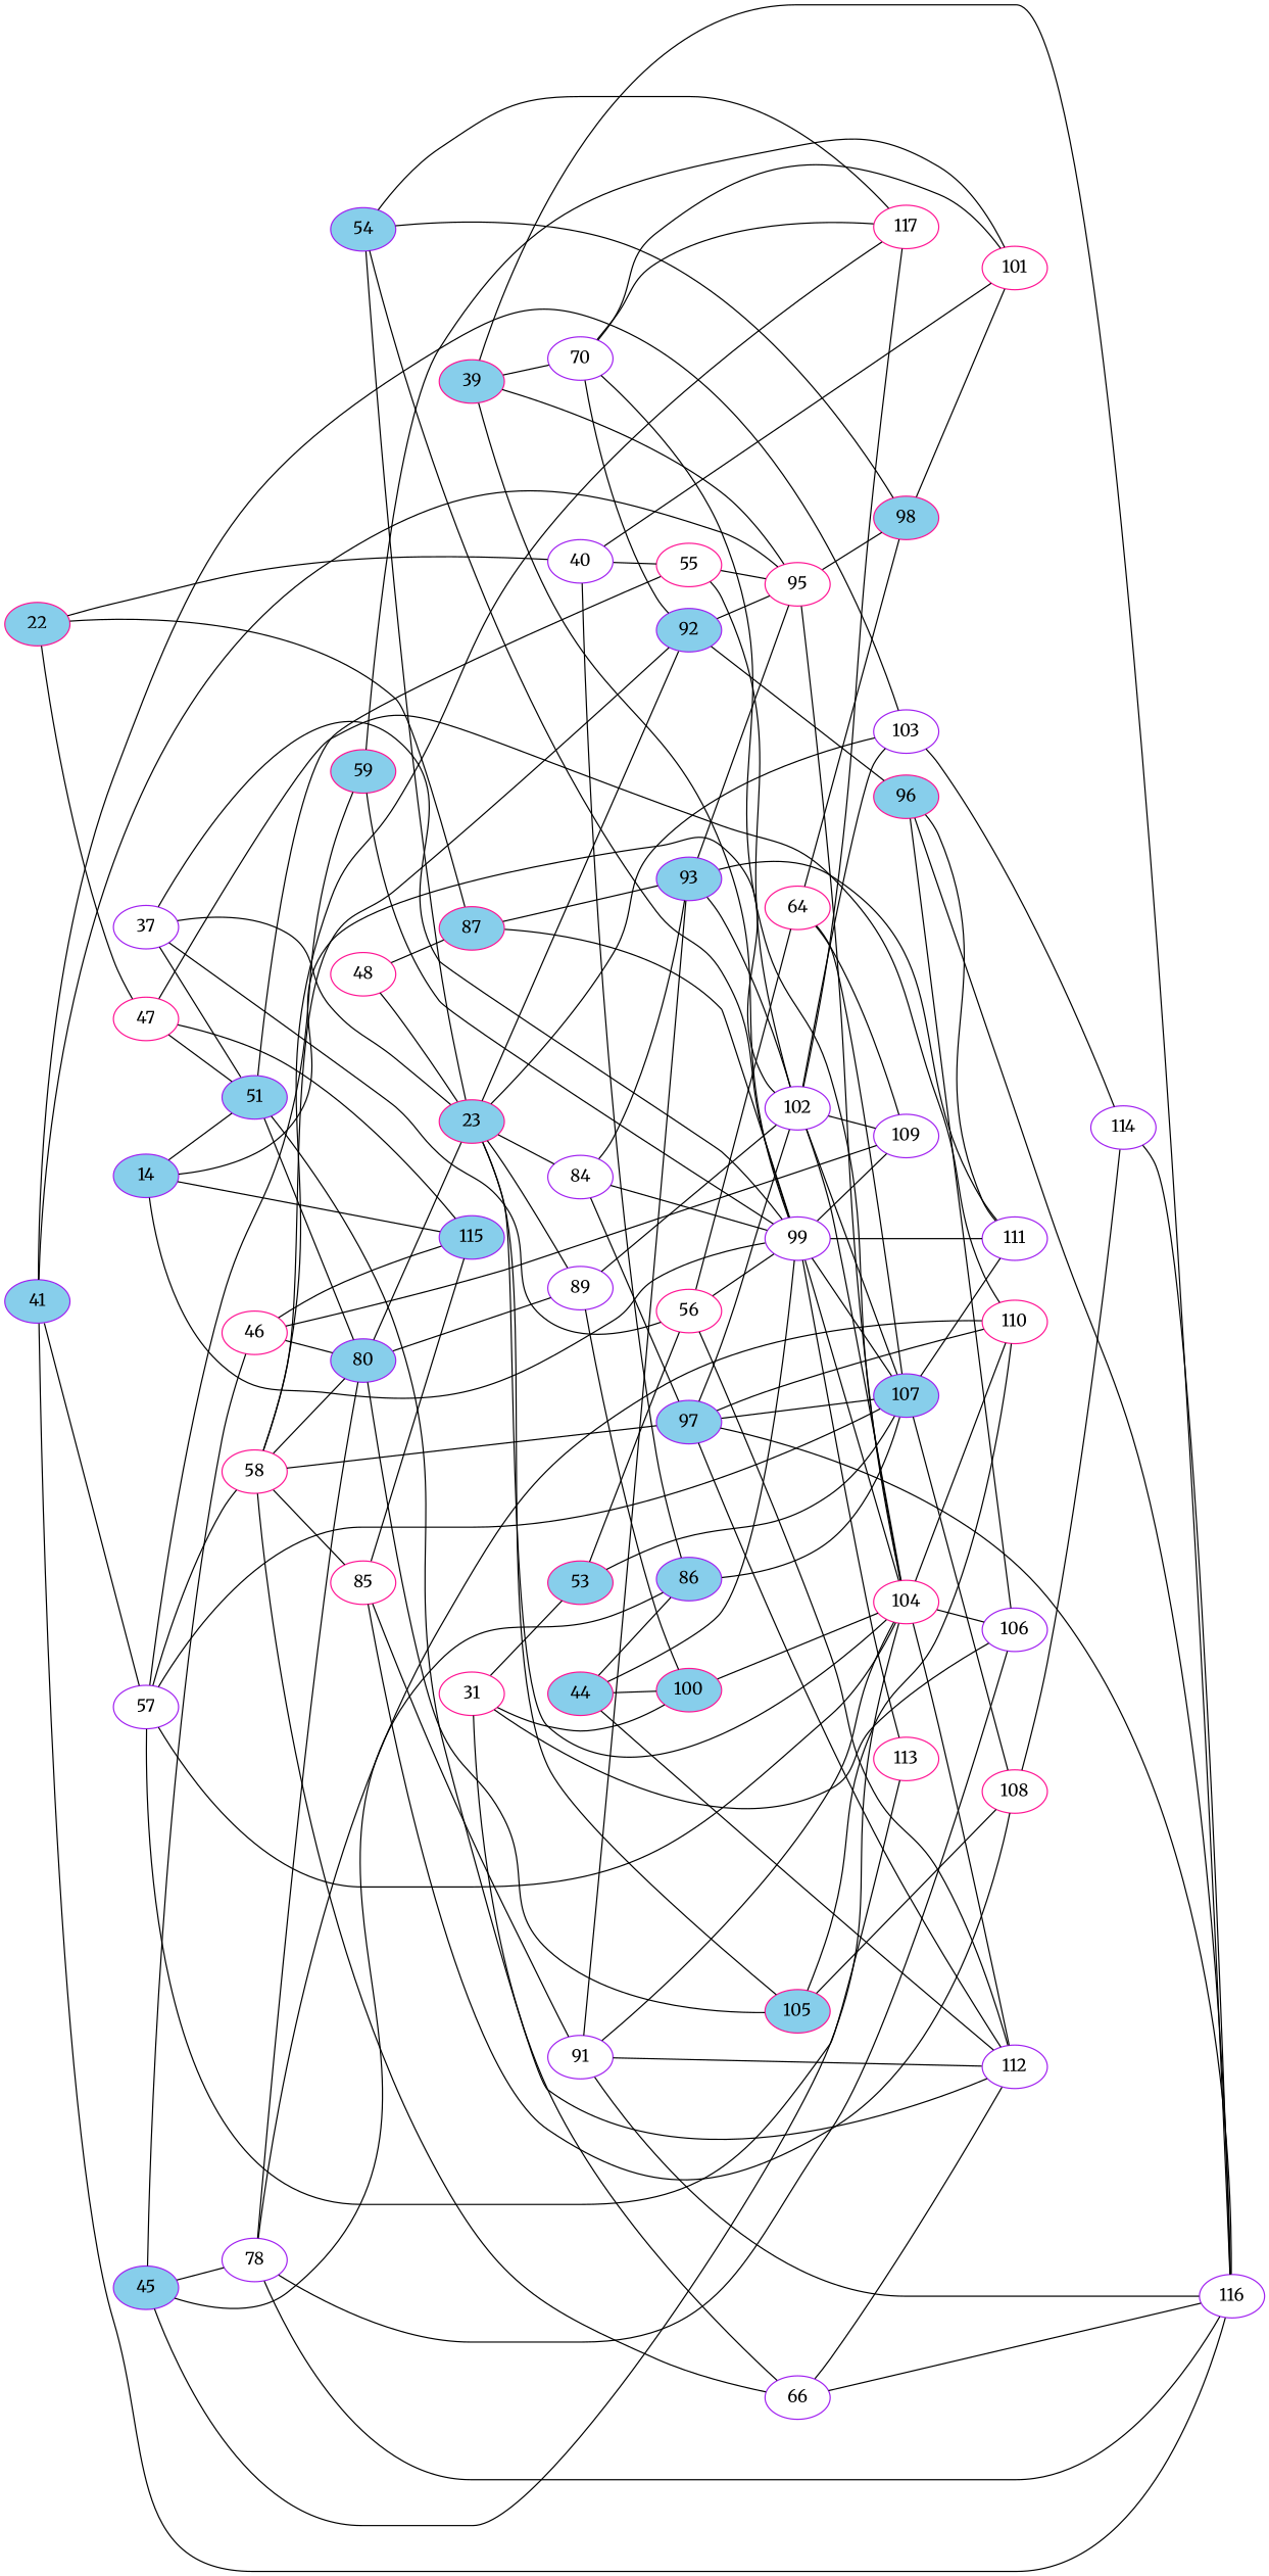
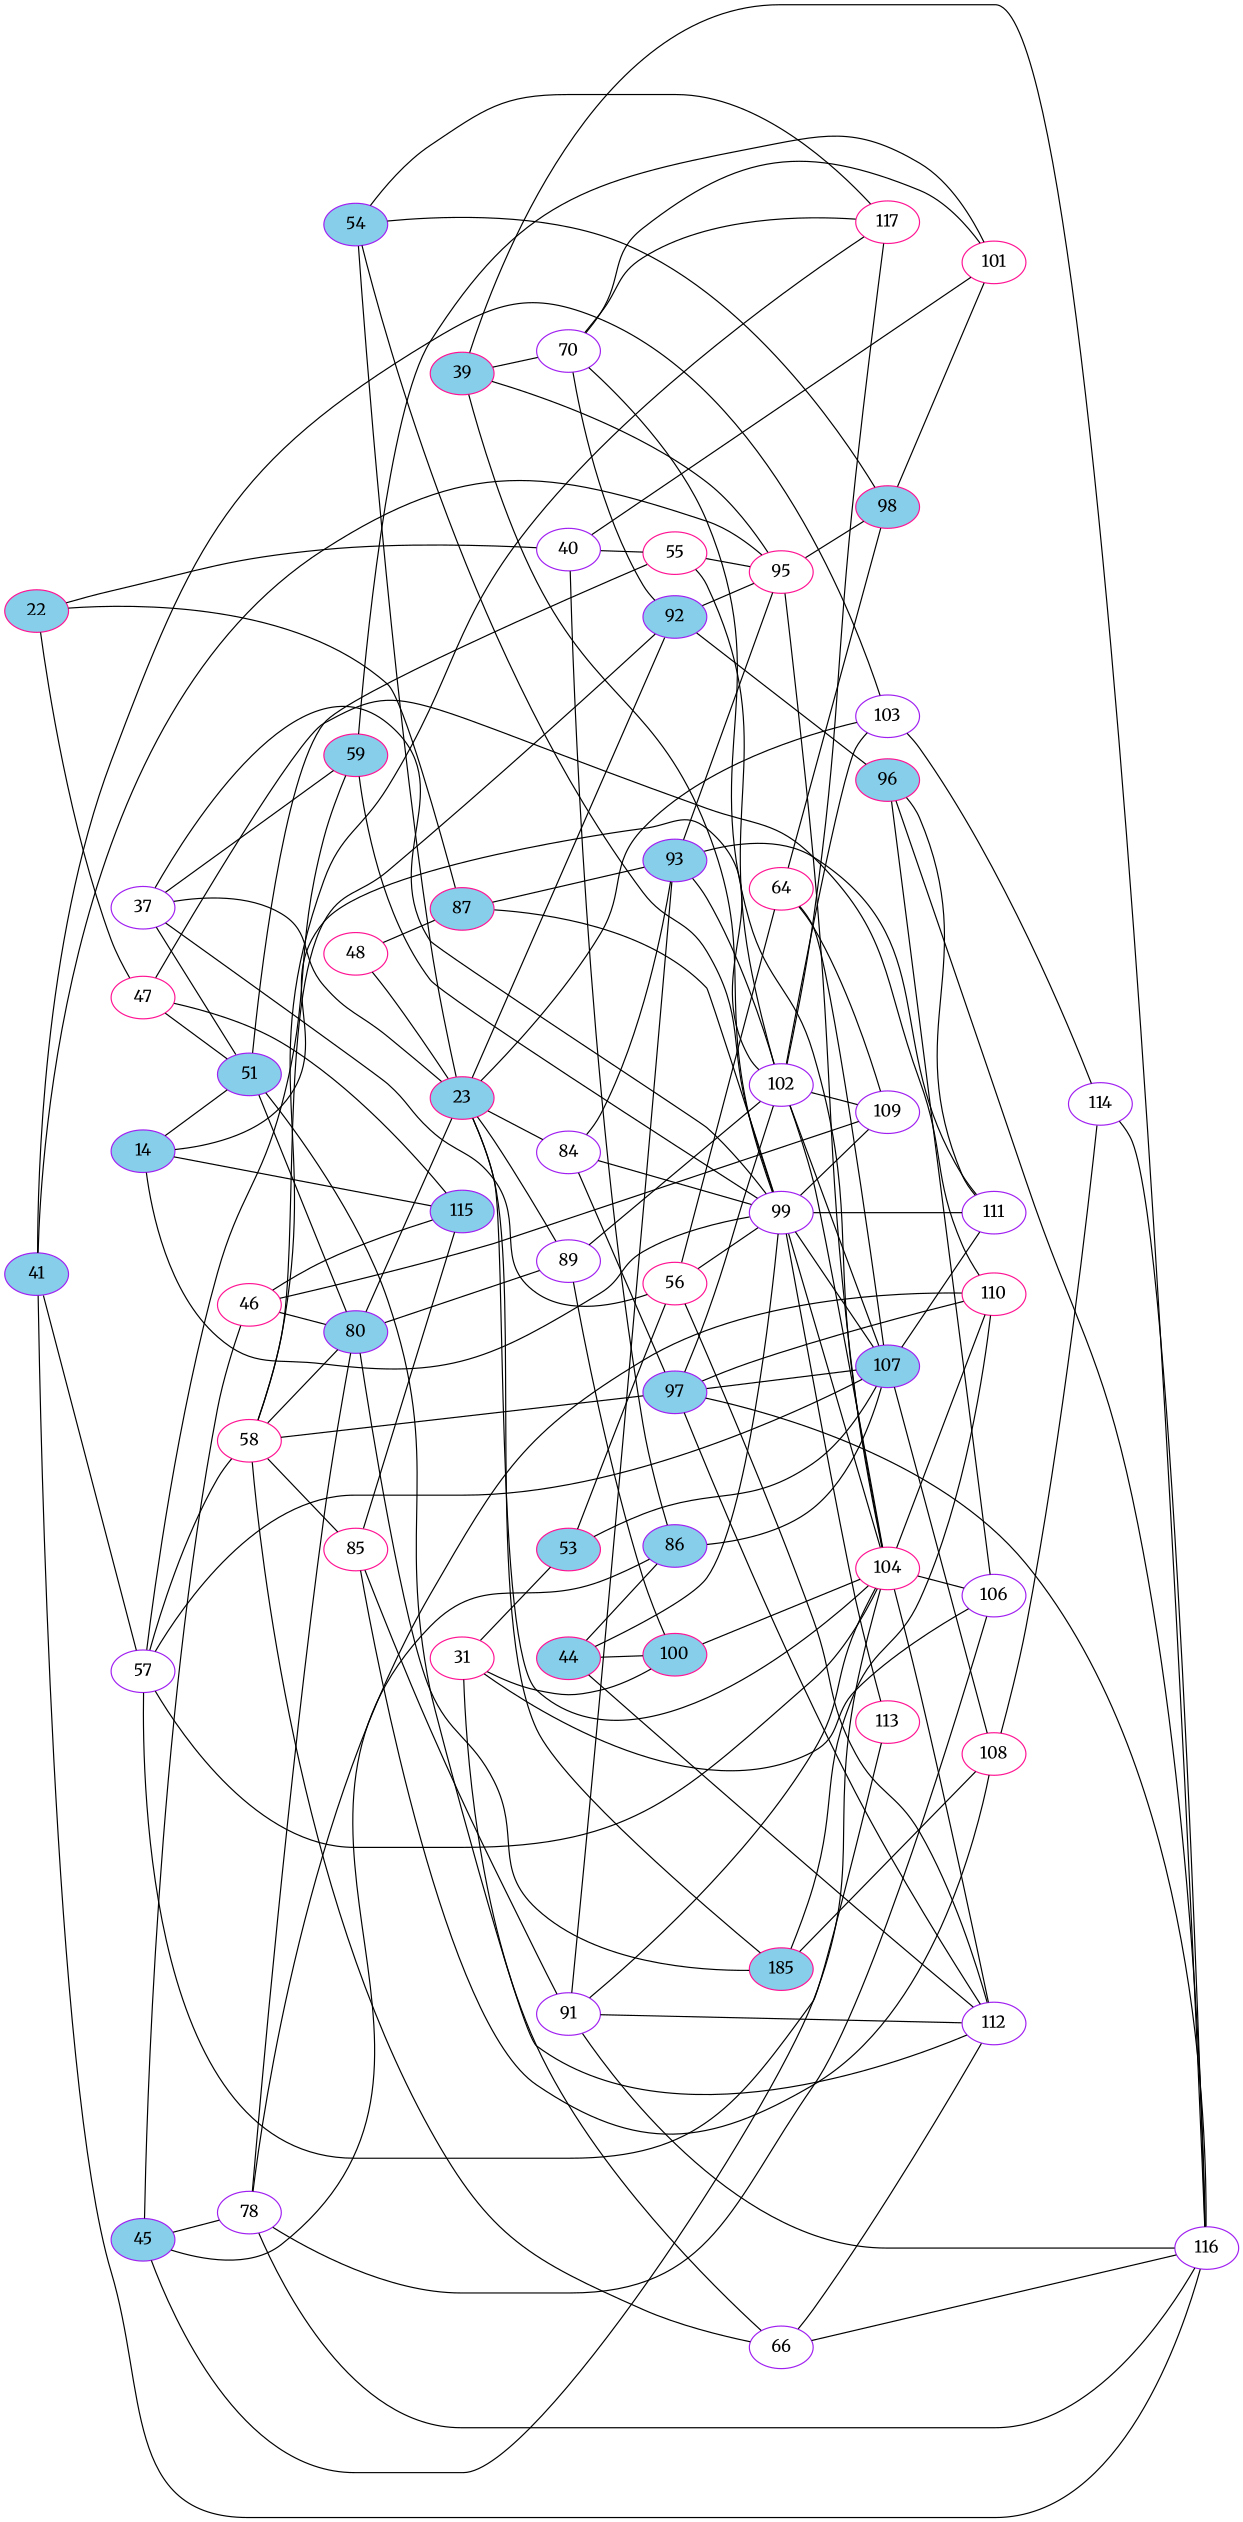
  graph {
    fontname=Merriweather
    rankdir=LR
    node [color=purple fillcolor=white fontname=Merriweather style=filled]
    edge [fontname=Merriweather]
    22 [color=deeppink fillcolor=skyblue]
    40
    47 [color=deeppink]
    87 [color=deeppink fillcolor=skyblue super="+65"]
    55 [color=deeppink]
    86 [fillcolor=skyblue]
    101 [color=deeppink]
    51 [fillcolor=skyblue super="+9"]
    115 [fillcolor=skyblue]
    110 [color=deeppink super="+72"]
    99 [super="+90"]
    93 [fillcolor=skyblue super="+74"]
    31 [color=deeppink]
    53 [color=deeppink fillcolor=skyblue]
    66
    100 [color=deeppink fillcolor=skyblue]
    106
    56 [color=deeppink super="+11"]
    107 [fillcolor=skyblue super="+25+60+43"]
    116 [super="+23+82"]
    112 [super="+77"]
    104 [color=deeppink super="+18+62+26+76"]
    80 [fillcolor=skyblue super="+67"]
    n24 [fillcolor=skyblue label=14]
    102 [super="+88"]
    109
    113 [color=deeppink]
    111 [super="+35"]
    103
    117 [color=deeppink]
    37 [super="+21"]
    59 [color=deeppink fillcolor=skyblue super="+38"]
    n33 [color=deeppink fillcolor=skyblue label=23 super="+33+30"]
    64 [color=deeppink]
    92 [fillcolor=skyblue super="+61"]
    89
-   105 [color=deeppink fillcolor=skyblue]
+   105 [color=deeppink fillcolor=skyblue label=185]
    84
    70 [super="+52"]
    39 [color=deeppink fillcolor=skyblue]
    95 [color=deeppink super="+73"]
    98 [color=deeppink fillcolor=skyblue]
    57 [super="+1+49"]
    58 [color=deeppink super="+13+36"]
    41 [fillcolor=skyblue]
    114
    44 [color=deeppink fillcolor=skyblue]
    45 [fillcolor=skyblue]
    46 [color=deeppink]
    78 [super="+2+6"]
    48 [color=deeppink]
    108 [color=deeppink]
    54 [fillcolor=skyblue]
    85 [color=deeppink]
    97 [fillcolor=skyblue super="+94"]
    91 [super="+81"]
    96 [color=deeppink fillcolor=skyblue]
    22 -- 40
    22 -- 47
    22 -- 87 [weight=2]
    40 -- 55
    40 -- 86
    40 -- 101
    47 -- 51
    47 -- 115
    47 -- 110
    87 -- 99
    87 -- 93
    55 -- 102
    55 -- 95
    86 -- 107
    51 -- 55
    51 -- 112
    51 -- 80 [weight=2]
    99 -- 107
    99 -- 104 [weight=3]
    99 -- 109
    99 -- 113 [weight=2]
    99 -- 111 [weight=2]
    93 -- 102 [weight=2]
    93 -- 111 [weight=2]
    93 -- 95
    31 -- 53
    31 -- 66
    31 -- 100
    31 -- 106
    53 -- 56 [weight=2]
    53 -- 107
    66 -- 116
    66 -- 112
    100 -- 104
    56 -- 99
    56 -- 112
    56 -- 64
    107 -- 111
    107 -- 108
    104 -- 110
    104 -- 106
    104 -- 112
    80 -- n33 [weight=2]
    80 -- 89
    80 -- 105
    n24 -- 51
    n24 -- 115
    n24 -- 99
    n24 -- 102
    102 -- 107 [weight=2]
    102 -- 104
    102 -- 109
    102 -- 103
    102 -- 117
    103 -- 114
    37 -- 51 [weight=2]
    37 -- 99
    37 -- 56
+   37 -- 59
    37 -- n33
    59 -- 101
    59 -- 99
    n33 -- 104
    n33 -- 103
    n33 -- 92
    n33 -- 89
    n33 -- 105
    n33 -- 84
    64 -- 107
    64 -- 109
    64 -- 98
    92 -- 95 [weight=2]
    92 -- 96
    89 -- 100
    89 -- 102
    105 -- 110
    105 -- 108
    84 -- 99
    84 -- 93
    84 -- 97
    70 -- 101
    70 -- 104 [weight=2]
    70 -- 117
    70 -- 92
    39 -- 99
    39 -- 116
    39 -- 70
    39 -- 95
    95 -- 104
    95 -- 98
    98 -- 101
    57 -- 107
    57 -- 104 [weight=2]
    57 -- 113 [weight=2]
    57 -- 59
    57 -- 58
    58 -- 66
    58 -- 80
    58 -- 117
    58 -- 92
    58 -- 85
    58 -- 97
    41 -- 116
    41 -- 103
    41 -- 95
    41 -- 57
    114 -- 116
    44 -- 86
    44 -- 99
    44 -- 100
    44 -- 112
    45 -- 86
    45 -- 104
    45 -- 46
    45 -- 78
    46 -- 115
    46 -- 80
    46 -- 109
    78 -- 110 [weight=2]
    78 -- 106
    78 -- 116 [weight=3]
    78 -- 80
    48 -- 87 [weight=2]
    48 -- n33 [weight=2]
    108 -- 114
    54 -- 99
    54 -- 117
    54 -- n33
    54 -- 98
    85 -- 115
    85 -- 108
    85 -- 91
    97 -- 110
    97 -- 107
    97 -- 116 [weight=2]
    97 -- 112
    97 -- 102 [weight=3]
    91 -- 93
    91 -- 116 [weight=2]
    91 -- 112 [weight=2]
    91 -- 104
    96 -- 106
    96 -- 116
    96 -- 111
  }
